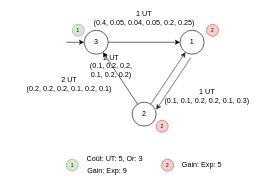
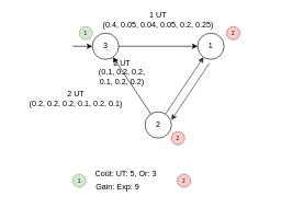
  <mxCell id="0" />
  <mxCell id="1" parent="0" />
  <mxCell id="2" value="3" style="ellipse;whiteSpace=wrap;html=1;aspect=fixed;" parent="1" vertex="1"><mxGeometry x="140" y="50" width="40" height="40" as="geometry" /></mxCell>
  <mxCell id="3" value="2" style="ellipse;whiteSpace=wrap;html=1;aspect=fixed;" parent="1" vertex="1"><mxGeometry x="220" y="170" width="40" height="40" as="geometry" /></mxCell>
  <mxCell id="4" value="1" style="ellipse;whiteSpace=wrap;html=1;aspect=fixed;" parent="1" vertex="1"><mxGeometry x="300" y="50" width="40" height="40" as="geometry" /></mxCell>
  <mxCell id="5" value="" style="endArrow=classic;html=1;" parent="1" source="3" target="2" edge="1"><mxGeometry width="50" height="50" relative="1" as="geometry"><mxPoint x="110" y="170" as="sourcePoint" /><mxPoint x="160" y="120" as="targetPoint" /></mxGeometry></mxCell>
  <mxCell id="6" value="" style="endArrow=classic;html=1;" parent="1" source="2" target="4" edge="1"><mxGeometry width="50" height="50" relative="1" as="geometry"><mxPoint x="190" y="100" as="sourcePoint" /><mxPoint x="240" y="50" as="targetPoint" /></mxGeometry></mxCell>
  <mxCell id="7" value="" style="endArrow=classic;html=1;fillColor=#f8cecc;strokeColor=#242424;" parent="1" source="3" target="4" edge="1"><mxGeometry width="50" height="50" relative="1" as="geometry"><mxPoint x="300" y="160" as="sourcePoint" /><mxPoint x="350" y="110" as="targetPoint" /></mxGeometry></mxCell>
  <mxCell id="8" value="" style="endArrow=classic;html=1;fillColor=#f8cecc;strokeColor=#242424;" parent="1" edge="1"><mxGeometry width="50" height="50" relative="1" as="geometry"><mxPoint x="317.906" y="95.641" as="sourcePoint" /><mxPoint x="260.094" y="182.359" as="targetPoint" /></mxGeometry></mxCell>
  <mxCell id="9" value="1 UT&lt;br&gt;(0.4, 0.05, 0.04, 0.05, 0.2, 0.25)" style="text;html=1;strokeColor=none;fillColor=none;align=center;verticalAlign=middle;whiteSpace=wrap;rounded=0;" parent="1" vertex="1"><mxGeometry x="145" y="20" width="190" height="20" as="geometry" /></mxCell>
- <mxCell id="10" value="2 UT&lt;br&gt;(0.2, 0.2, 0.2, 0.1, 0.2, 0.1)" style="text;html=1;strokeColor=none;fillColor=none;align=center;verticalAlign=middle;whiteSpace=wrap;rounded=0;" parent="1" vertex="1"><mxGeometry x="20" y="130" width="190" height="20" as="geometry" /></mxCell>
- <mxCell id="11" value="1 UT&lt;br&gt;(0.1, 0.1, 0.2, 0.2, 0.1, 0.3)" style="text;html=1;strokeColor=none;fillColor=none;align=center;verticalAlign=middle;whiteSpace=wrap;rounded=0;" parent="1" vertex="1"><mxGeometry x="250" y="150" width="190" height="20" as="geometry" /></mxCell>
+ <mxCell id="10" value="2 UT&lt;br&gt;(0.2, 0.2, 0.2, 0.1, 0.2, 0.1)" style="text;html=1;strokeColor=none;fillColor=none;align=center;verticalAlign=middle;whiteSpace=wrap;rounded=0;" parent="1" vertex="1"><mxGeometry x="20" y="140" width="190" height="20" as="geometry" /></mxCell>
  <mxCell id="12" value="2 UT&lt;br&gt;(0.1, 0.2, 0.2, 0.1, 0.2, 0.2)" style="text;html=1;strokeColor=none;fillColor=none;align=center;verticalAlign=middle;whiteSpace=wrap;rounded=0;" parent="1" vertex="1"><mxGeometry x="145" y="100" width="80" height="20" as="geometry" /></mxCell>
  <mxCell id="13" value="1" style="ellipse;whiteSpace=wrap;html=1;aspect=fixed;fontSize=8;fillColor=#d5e8d4;strokeColor=#82b366;" parent="1" vertex="1"><mxGeometry x="120" y="40" width="20" height="20" as="geometry" /></mxCell>
  <mxCell id="14" value="2" style="ellipse;whiteSpace=wrap;html=1;aspect=fixed;fontSize=8;fillColor=#f8cecc;strokeColor=#b85450;" parent="1" vertex="1"><mxGeometry x="344" y="40" width="20" height="20" as="geometry" /></mxCell>
  <mxCell id="15" value="2" style="ellipse;whiteSpace=wrap;html=1;aspect=fixed;fontSize=8;fillColor=#f8cecc;strokeColor=#b85450;" parent="1" vertex="1"><mxGeometry x="260" y="200" width="20" height="20" as="geometry" /></mxCell>
  <mxCell id="16" value="" style="endArrow=classic;html=1;fontSize=8;" parent="1" target="2" edge="1"><mxGeometry width="50" height="50" relative="1" as="geometry"><mxPoint x="110" y="70" as="sourcePoint" /><mxPoint x="70" y="80" as="targetPoint" /></mxGeometry></mxCell>
  <mxCell id="17" value="1" style="ellipse;whiteSpace=wrap;html=1;aspect=fixed;fontSize=8;fillColor=#d5e8d4;strokeColor=#82b366;" parent="1" vertex="1"><mxGeometry x="110" y="265" width="20" height="20" as="geometry" /></mxCell>
  <mxCell id="18" value="2" style="ellipse;whiteSpace=wrap;html=1;aspect=fixed;fontSize=8;fillColor=#f8cecc;strokeColor=#b85450;" parent="1" vertex="1"><mxGeometry x="269" y="265" width="20" height="20" as="geometry" /></mxCell>
  <mxCell id="19" value="Coût: UT: 5, Or: 3&amp;nbsp;" style="text;html=1;strokeColor=none;fillColor=none;align=center;verticalAlign=middle;whiteSpace=wrap;rounded=0;" parent="1" vertex="1"><mxGeometry x="140" y="255" width="105" height="20" as="geometry" /></mxCell>
  <mxCell id="20" value="Gain: Exp: 9&amp;nbsp;" style="text;html=1;strokeColor=none;fillColor=none;align=center;verticalAlign=middle;whiteSpace=wrap;rounded=0;" parent="1" vertex="1"><mxGeometry x="140" y="275" width="80" height="20" as="geometry" /></mxCell>
- <mxCell id="21" value="Gain: Exp: 5&amp;nbsp;" style="text;html=1;strokeColor=none;fillColor=none;align=center;verticalAlign=middle;whiteSpace=wrap;rounded=0;" parent="1" vertex="1"><mxGeometry x="300" y="265" width="76" height="20" as="geometry" /></mxCell>
